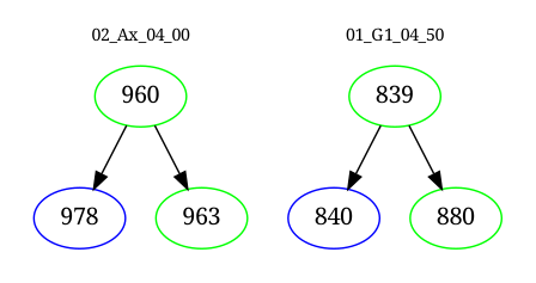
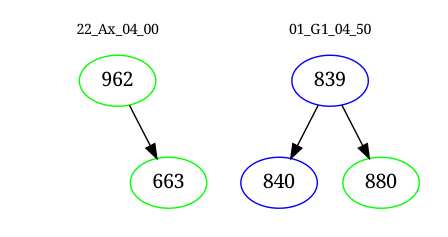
  digraph {
    fontname="Noto Serif"
    node [color=green fontname="Noto Serif"]
    edge [color=black fontname="Noto Serif"]
-   n1 [label=960]
-   n2 [color=blue label=978]
-   n3 [label=963]
-   n4 [label=839]
+   n1 [label=962]
+   n3 [label=663]
+   n4 [color=blue label=839]
    n5 [color=blue label=840]
    n6 [label=880]
    subgraph cluster_1 {
      color=white
      fontsize=10
-     label="02_Ax_04_00"
+     label="22_Ax_04_00"
      n1
-     n2
      n3
    }
    subgraph cluster_2 {
      color=white
      fontsize=10
      label="01_G1_04_50"
      n4
      n5
      n6
    }
-   n1 -> n2
    n1 -> n3
    n4 -> n5
    n4 -> n6
  }
